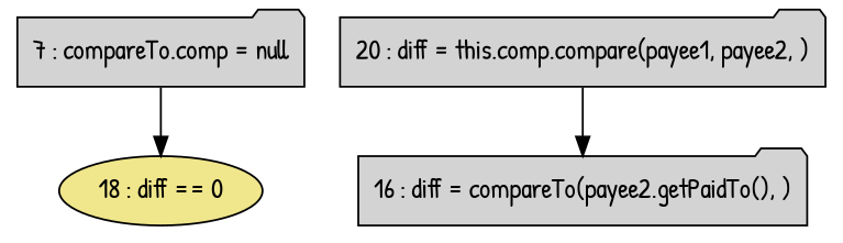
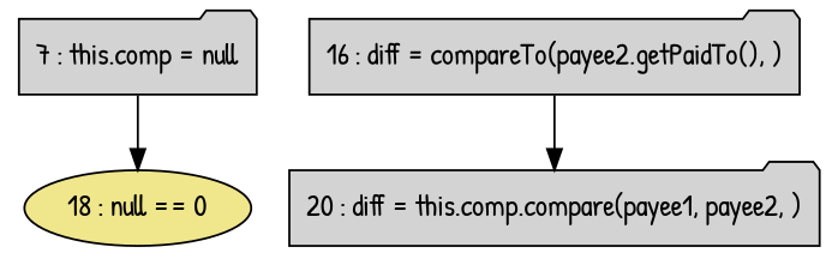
  digraph {
    fontname="Patrick Hand"
    node [fillcolor=lightgrey fontname="Patrick Hand" shape=folder style=filled]
    edge [fontname="Patrick Hand" style=solid]
-   "18 : diff == 0" [fillcolor=khaki shape=ellipse]
-   "7 : this.comp = null" [label="7 : compareTo.comp = null"]
+   "18 : diff == 0" [fillcolor=khaki shape=ellipse label="18 : null == 0"]
+   "7 : this.comp = null"
    "16 : diff = compareTo(payee2.getPaidTo(), )"
    "20 : diff = this.comp.compare(payee1, payee2, )"
    "7 : this.comp = null" -> "18 : diff == 0"
-   "20 : diff = this.comp.compare(payee1, payee2, )" -> "16 : diff = compareTo(payee2.getPaidTo(), )"
+   "16 : diff = compareTo(payee2.getPaidTo(), )" -> "20 : diff = this.comp.compare(payee1, payee2, )"
  }
